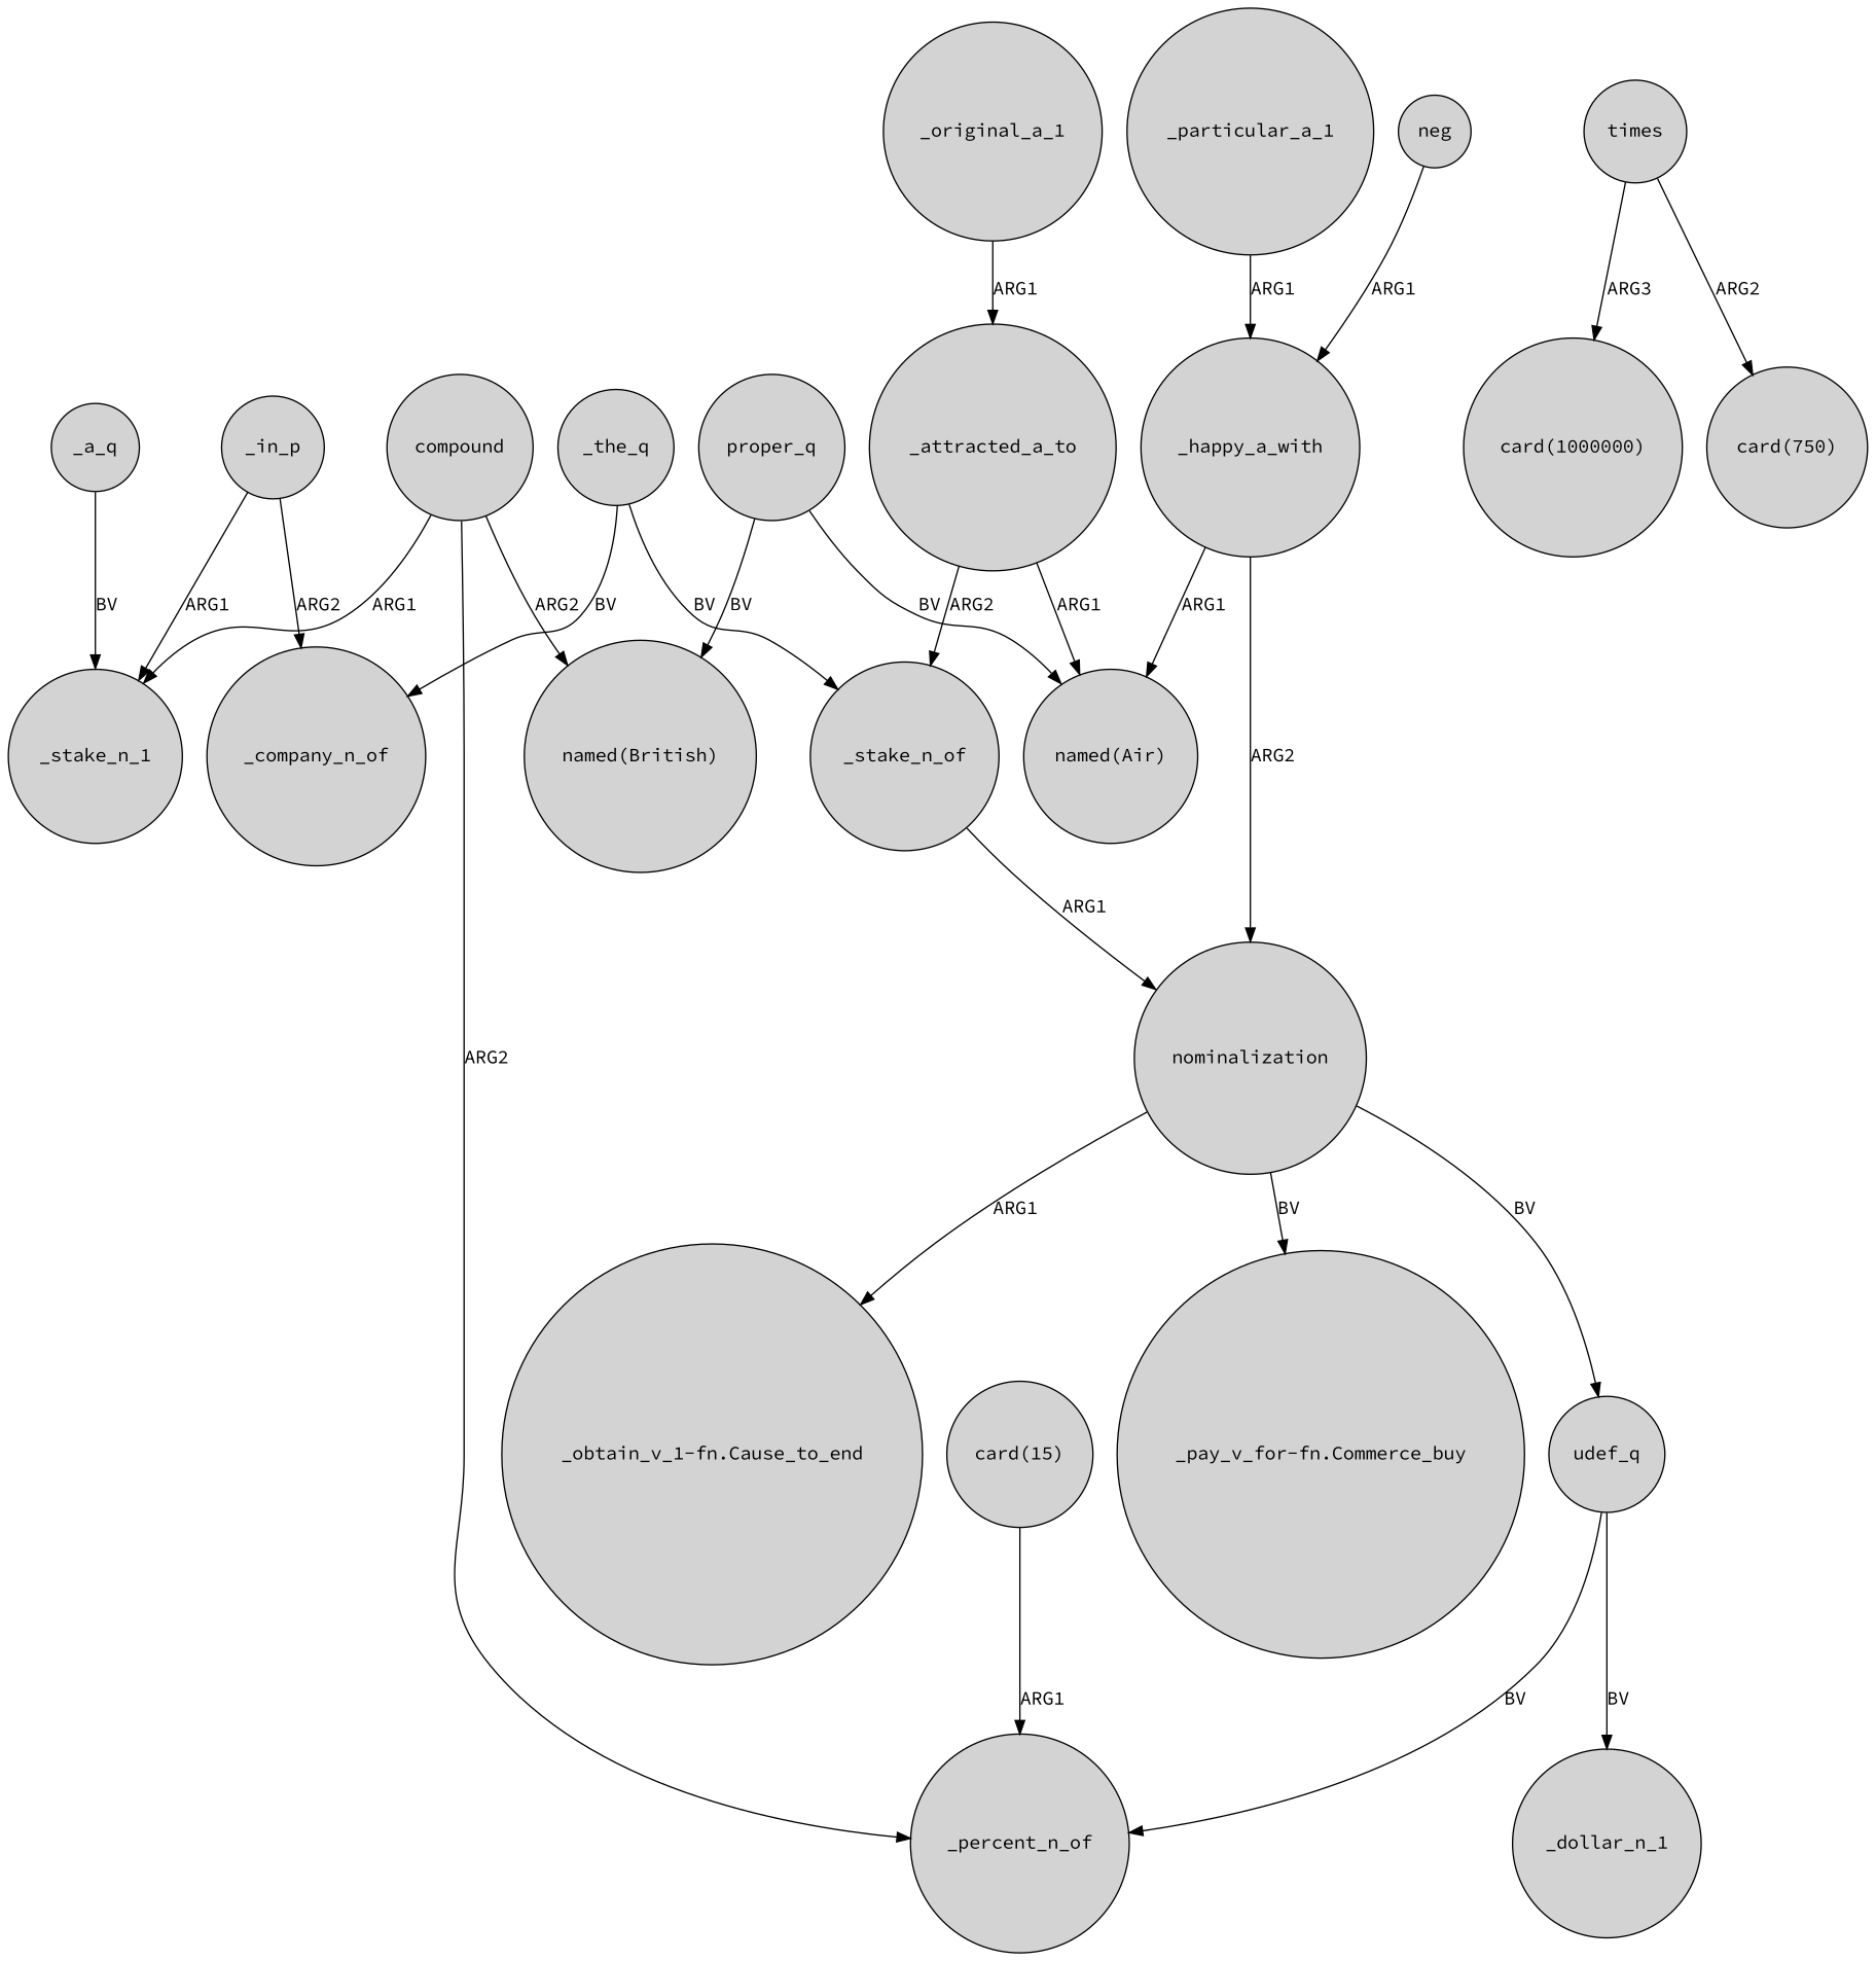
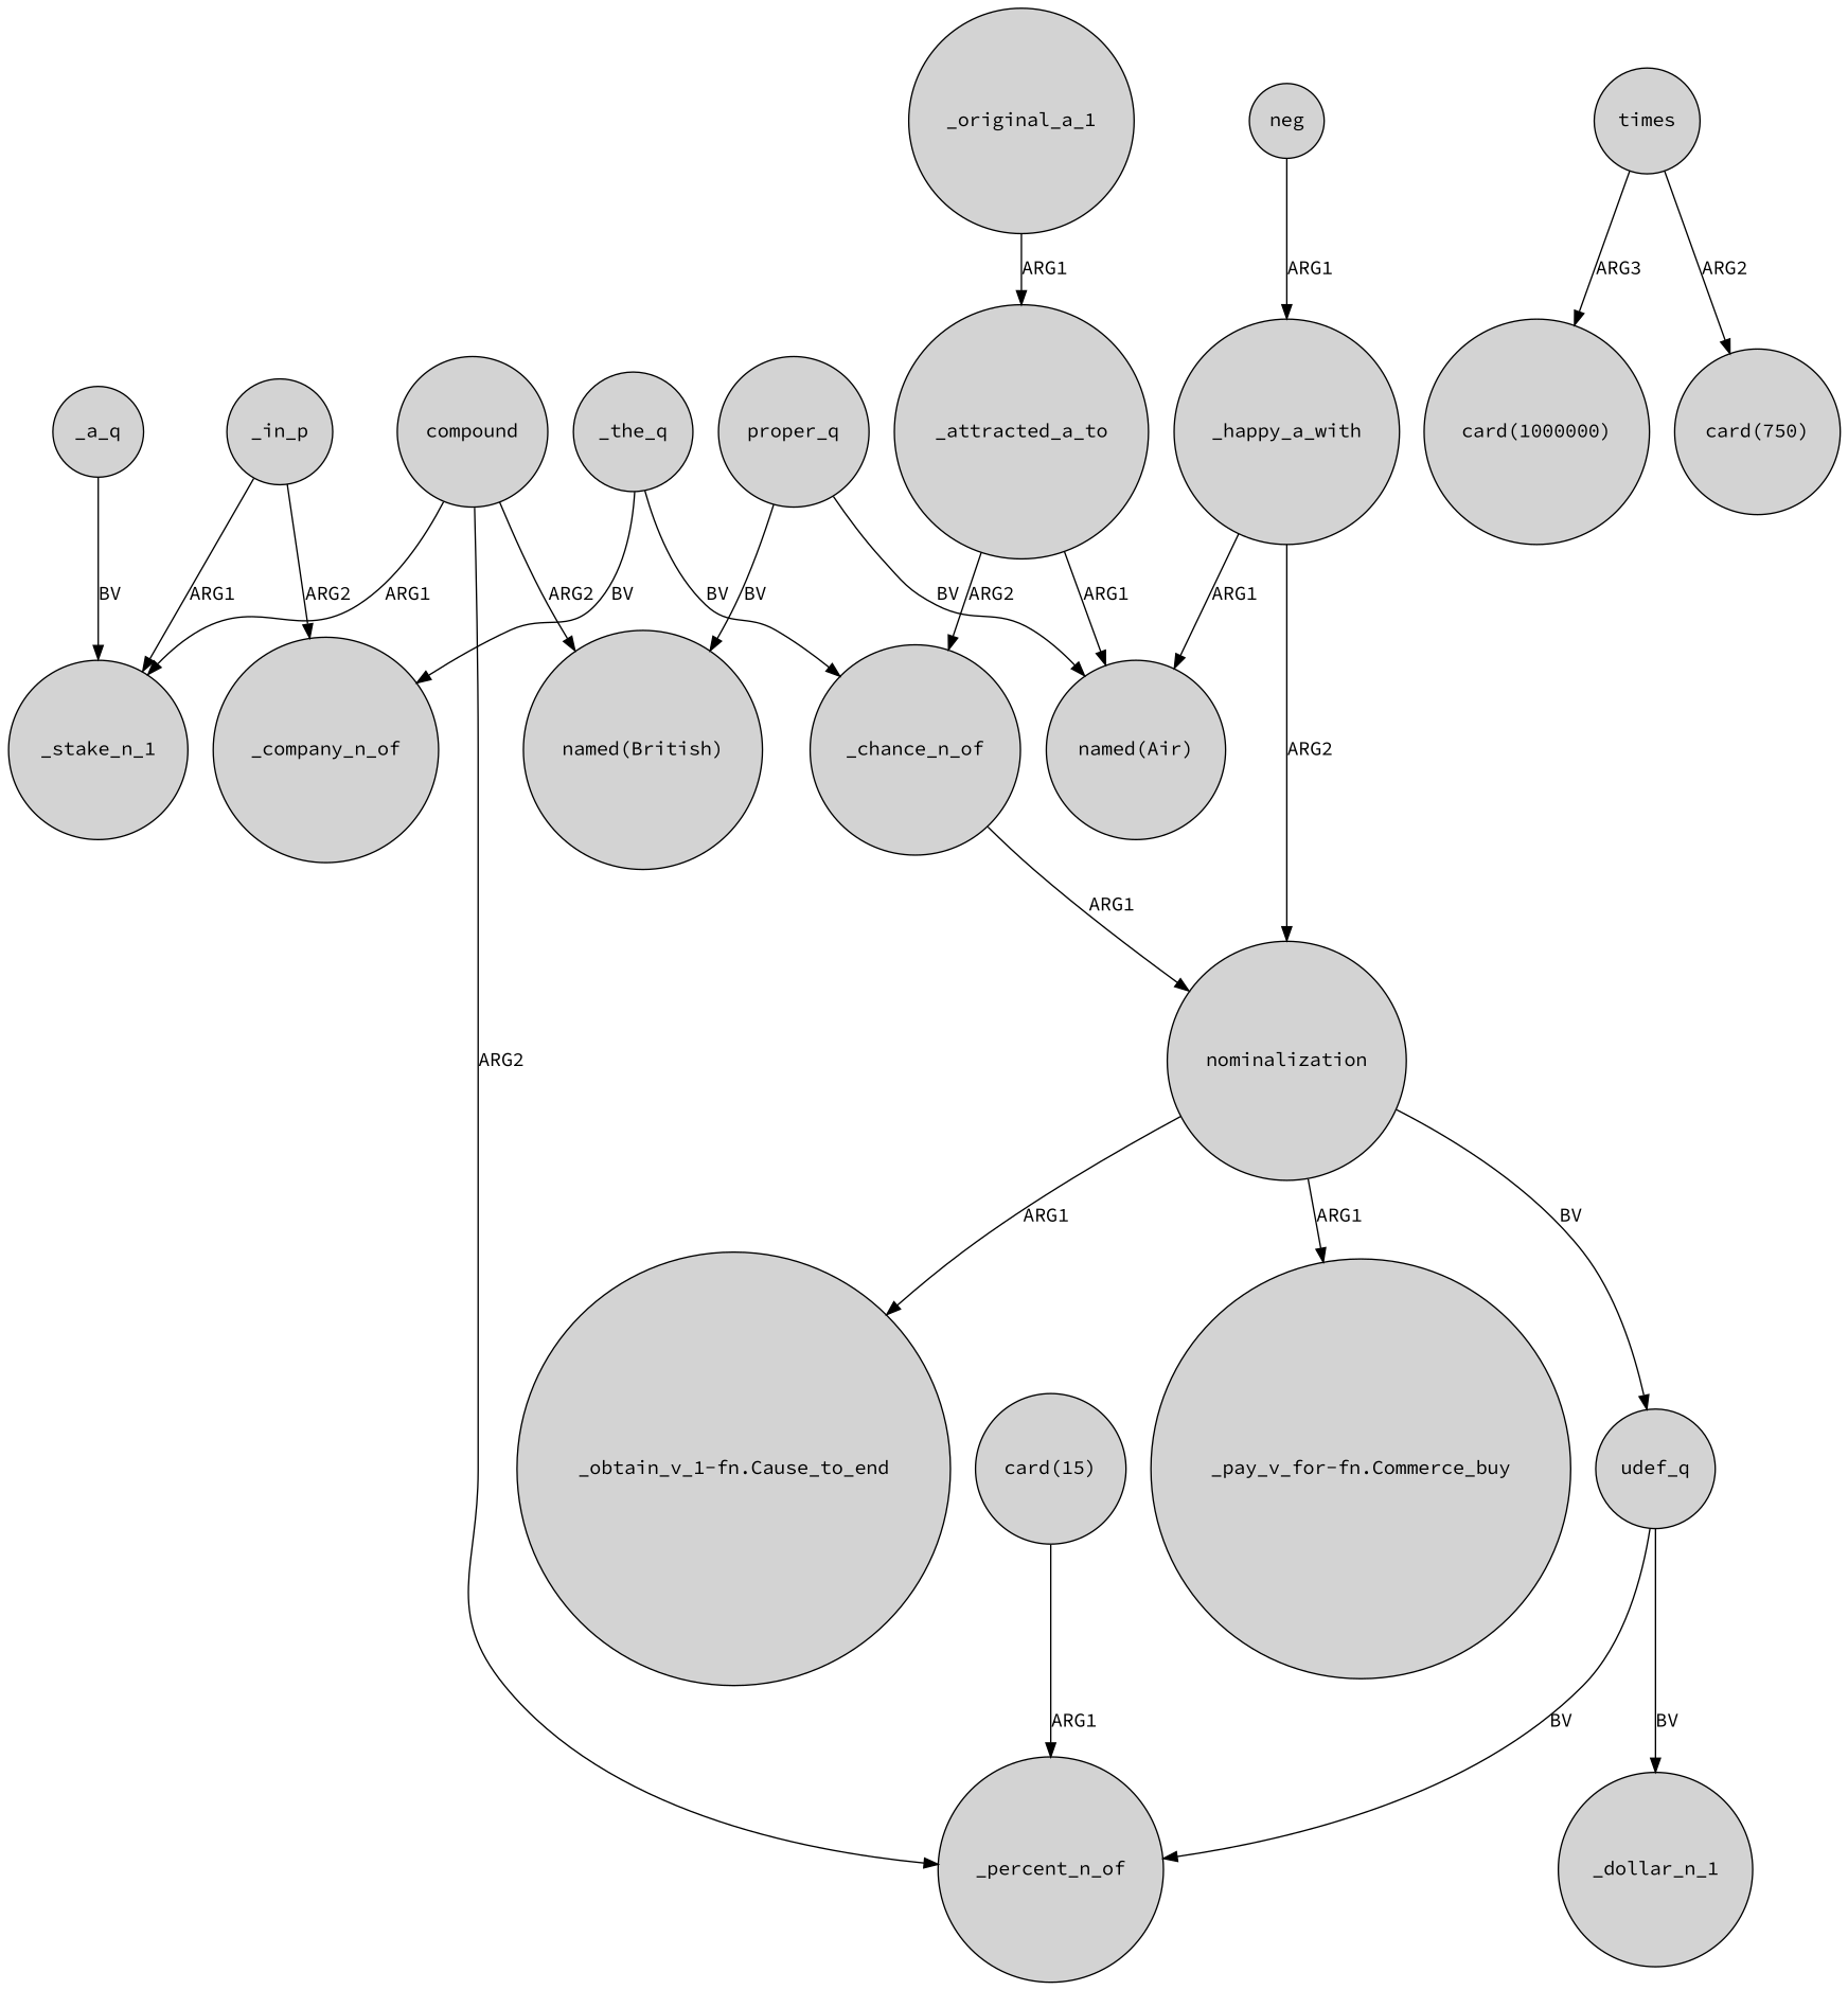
  digraph {
    fontname="Source Code Pro"
    node [fontname="Source Code Pro" shape=circle style=filled]
    edge [fontname="Source Code Pro"]
    proper_q
    "named(British)"
    "named(Air)"
    _in_p
    _company_n_of
    _stake_n_1
    _happy_a_with
    nominalization
    "_pay_v_for-fn.Commerce_buy"
    "_obtain_v_1-fn.Cause_to_end"
    udef_q
    neg
    _original_a_1
    _attracted_a_to
-   _chance_n_of [label=_stake_n_of]
+   _chance_n_of
    compound
    _percent_n_of
    _dollar_n_1
    times
    "card(1000000)"
    "card(750)"
    _the_q
-   _particular_a_1
    "card(15)"
    _a_q
    proper_q -> "named(British)" [label=BV]
    proper_q -> "named(Air)" [label=BV]
    _in_p -> _company_n_of [label=ARG2]
    _in_p -> _stake_n_1 [label=ARG1]
    _happy_a_with -> "named(Air)" [label=ARG1]
    _happy_a_with -> nominalization [label=ARG2]
-   nominalization -> "_pay_v_for-fn.Commerce_buy" [label=BV]
+   nominalization -> "_pay_v_for-fn.Commerce_buy" [label=ARG1]
    nominalization -> "_obtain_v_1-fn.Cause_to_end" [label=ARG1]
    nominalization -> udef_q [label=BV]
    udef_q -> _percent_n_of [label=BV]
    udef_q -> _dollar_n_1 [label=BV]
    neg -> _happy_a_with [label=ARG1]
    _original_a_1 -> _attracted_a_to [label=ARG1]
    _attracted_a_to -> "named(Air)" [label=ARG1]
    _attracted_a_to -> _chance_n_of [label=ARG2]
    _chance_n_of -> nominalization [label=ARG1]
    compound -> "named(British)" [label=ARG2]
    compound -> _stake_n_1 [label=ARG1]
    compound -> _percent_n_of [label=ARG2]
    times -> "card(1000000)" [label=ARG3]
    times -> "card(750)" [label=ARG2]
    _the_q -> _company_n_of [label=BV]
    _the_q -> _chance_n_of [label=BV]
-   _particular_a_1 -> _happy_a_with [label=ARG1]
    "card(15)" -> _percent_n_of [label=ARG1]
    _a_q -> _stake_n_1 [label=BV]
  }
